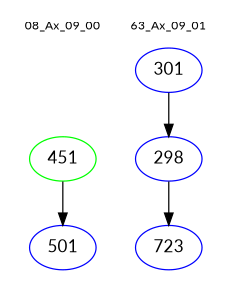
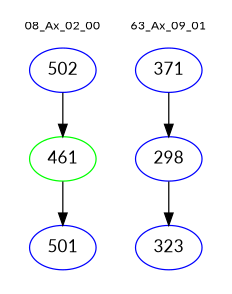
  digraph {
    fontname=Lato
    node [color=blue fontname=Lato]
    edge [color=black fontname=Lato]
-   n2 [color=green label=451]
+   n1 [label=502]
+   n2 [color=green label=461]
    n3 [label=501]
-   n4 [label=301]
+   n4 [label=371]
    n5 [label=298]
-   n6 [label=723]
+   n6 [label=323]
    subgraph cluster_1 {
      color=white
      fontsize=10
-     label="08_Ax_09_00"
+     label="08_Ax_02_00"
+     n1
      n2
      n3
    }
    subgraph cluster_2 {
      color=white
      fontsize=10
      label="63_Ax_09_01"
      n4
      n5
      n6
    }
+   n1 -> n2
    n2 -> n3
    n4 -> n5
    n5 -> n6
  }
